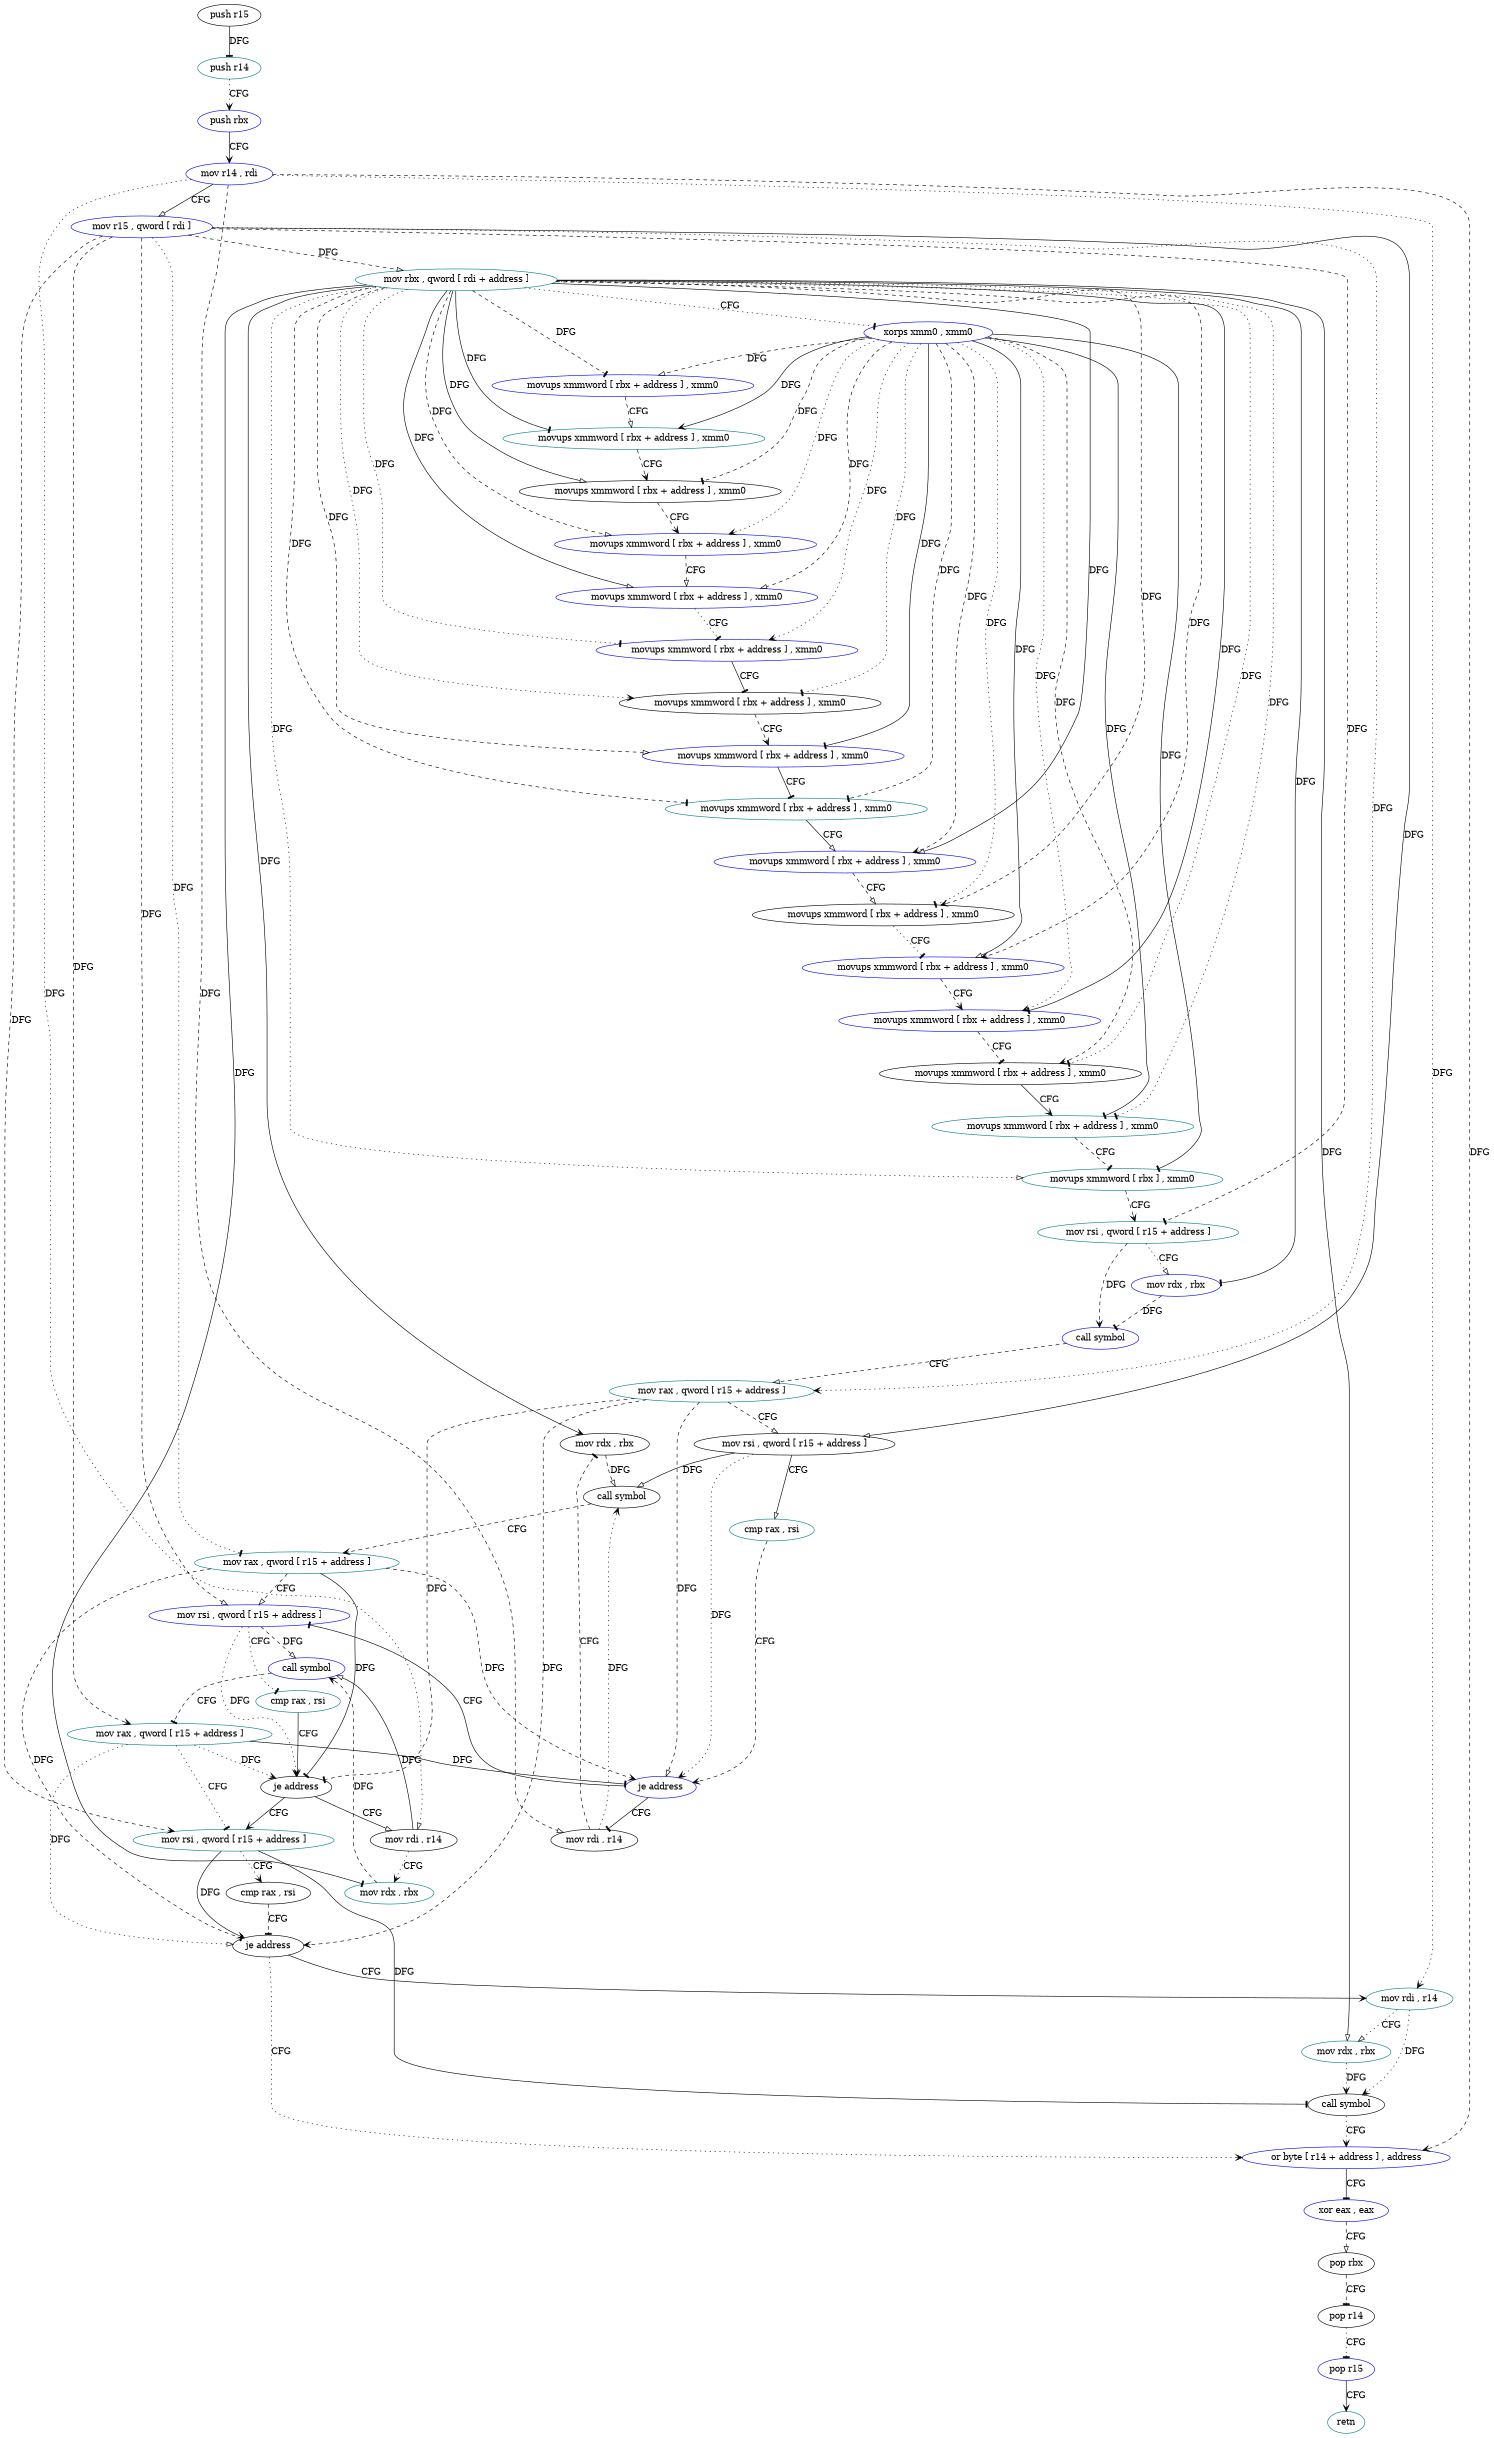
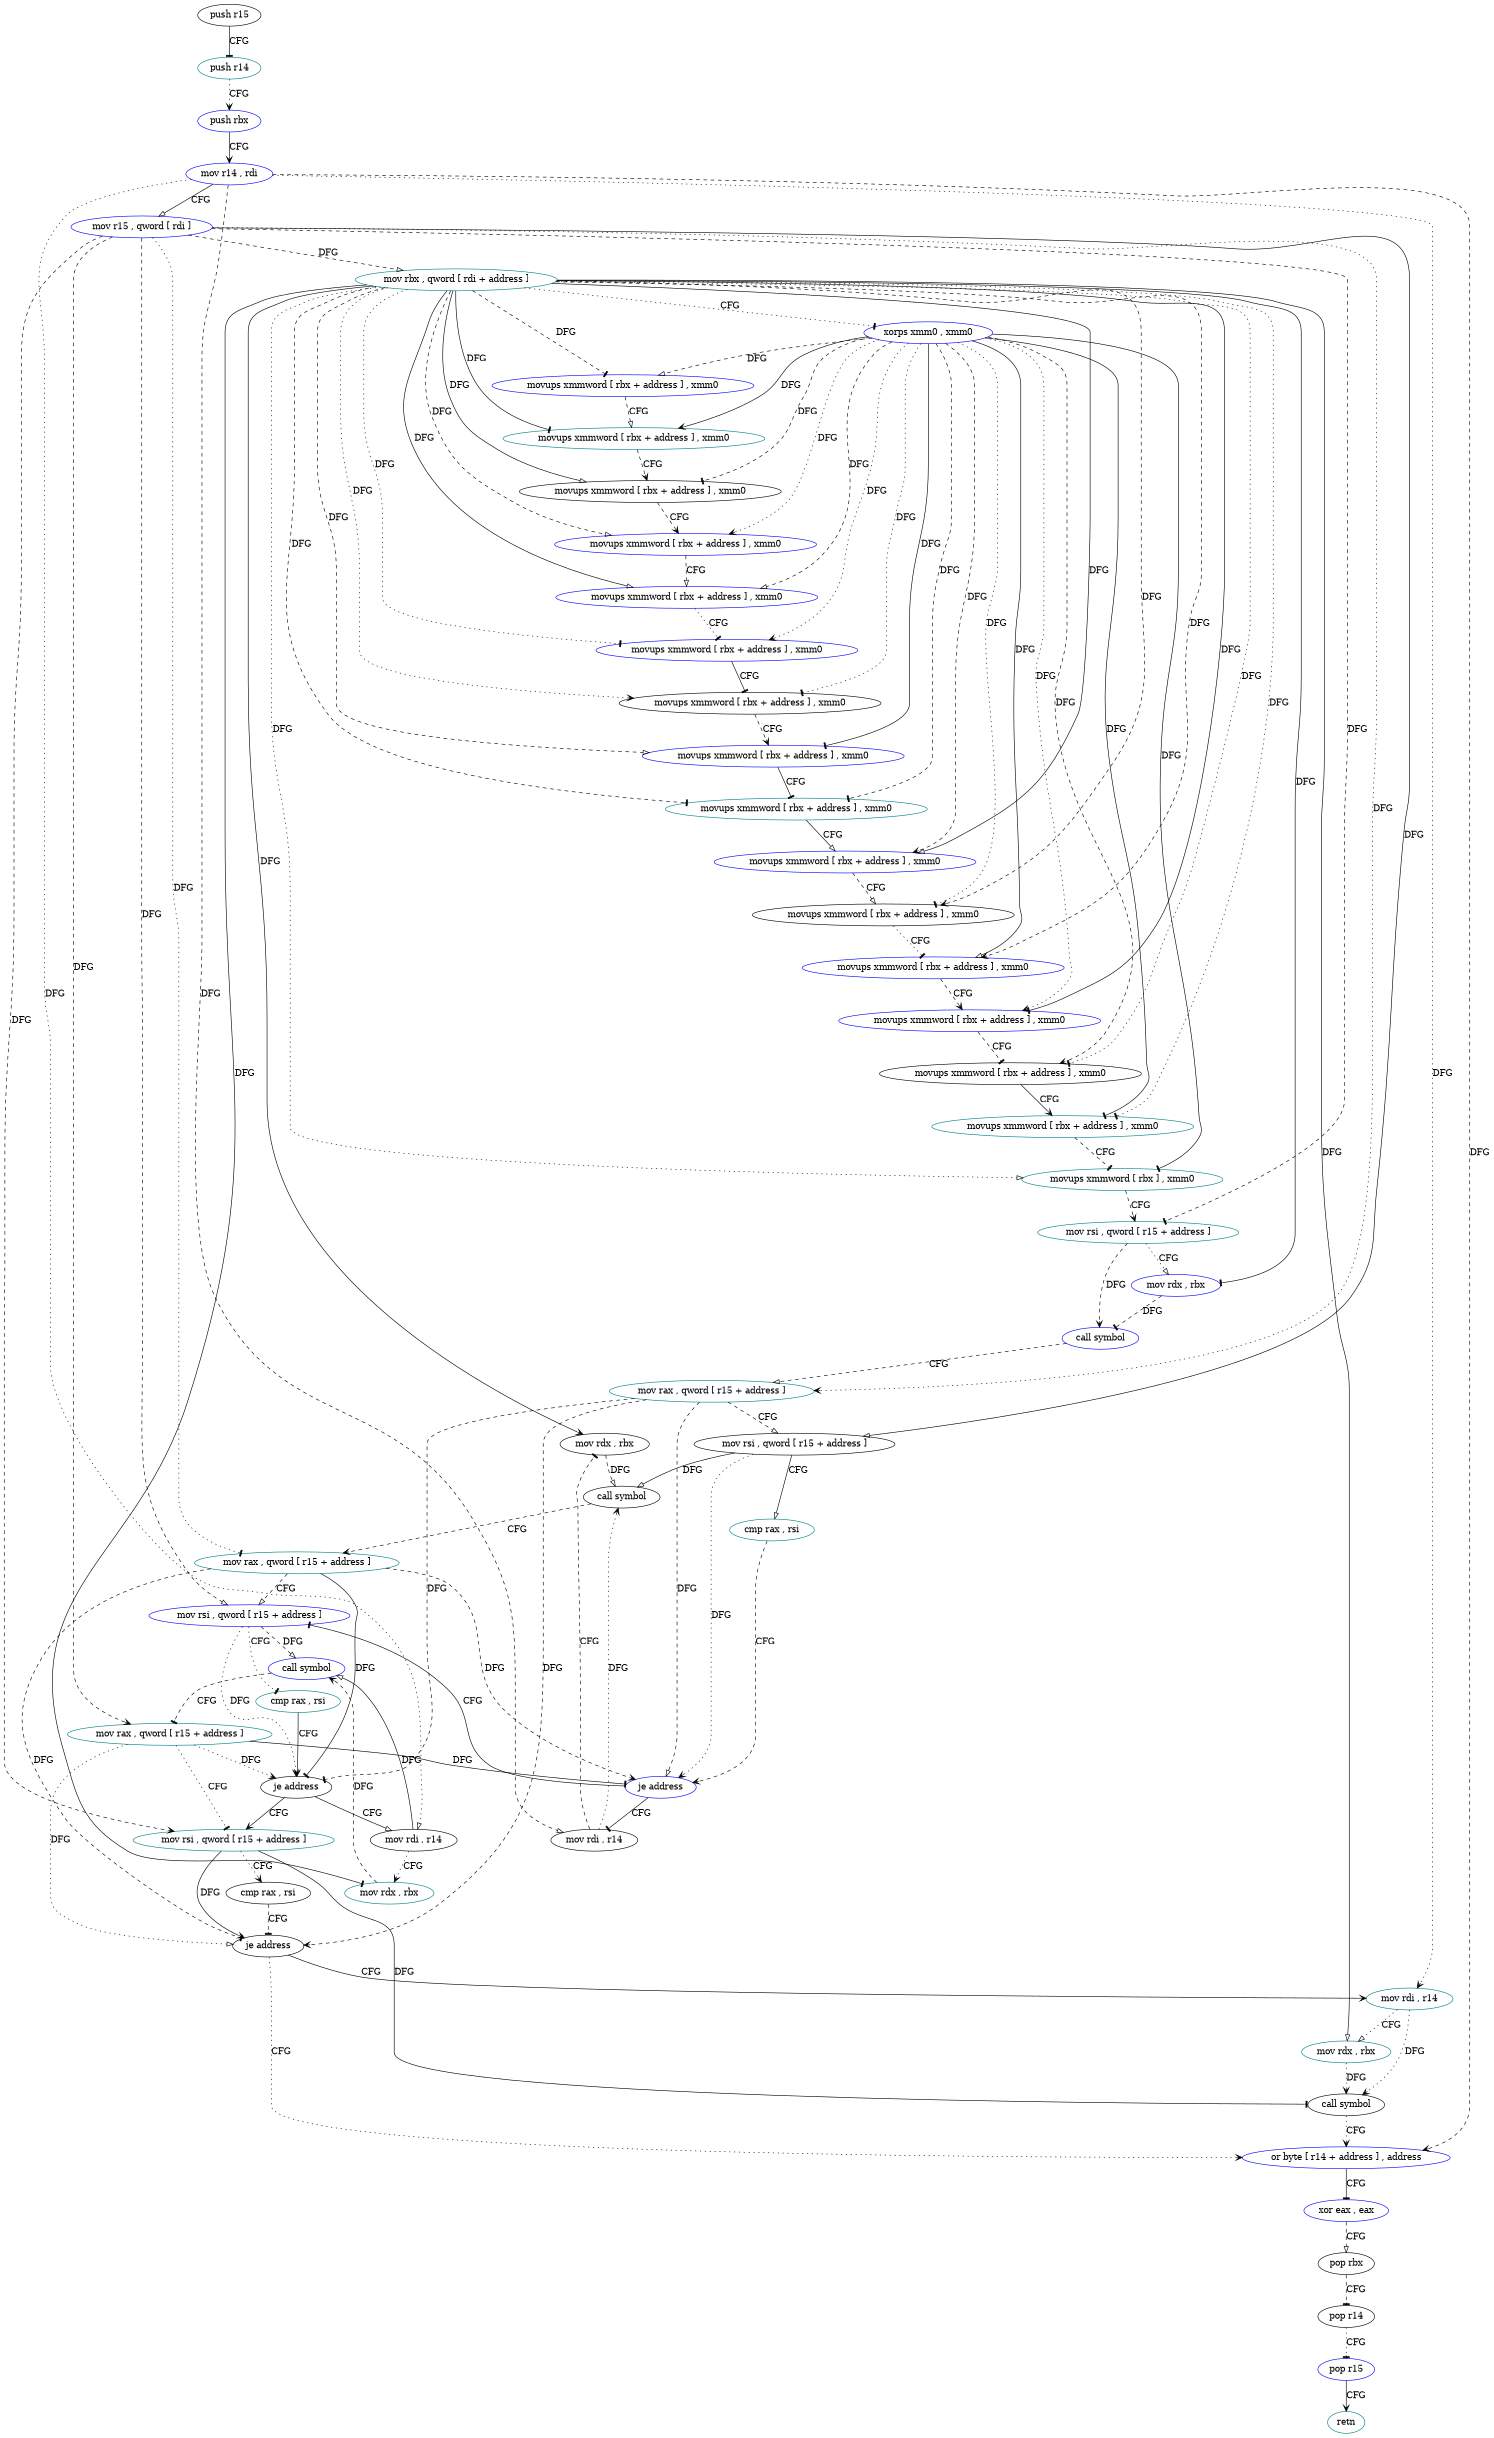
  digraph {
    node [color=blue]
    edge [arrowhead=vee style=dashed]
    n1 [color=black label="push r15"]
    n2 [color=teal label="push r14"]
    n3 [label="push rbx"]
    n4 [label="mov r14 , rdi"]
    n5 [label="mov r15 , qword [ rdi ]"]
    n6 [color=black label="mov rdi , r14"]
    n7 [color=black label="mov rdi , r14"]
    n8 [label="or byte [ r14 + address ] , address"]
    n9 [color=teal label="mov rdi , r14"]
    n10 [color=teal label="mov rbx , qword [ rdi + address ]"]
    n11 [color=teal label="mov rsi , qword [ r15 + address ]"]
    n12 [color=teal label="mov rax , qword [ r15 + address ]"]
    n13 [color=black label="mov rsi , qword [ r15 + address ]"]
    n14 [label="mov rsi , qword [ r15 + address ]"]
    n15 [color=teal label="mov rsi , qword [ r15 + address ]"]
    n16 [color=teal label="mov rax , qword [ r15 + address ]"]
    n17 [color=teal label="mov rax , qword [ r15 + address ]"]
    n18 [color=black label="mov rdx , rbx"]
    n19 [color=black label="call symbol"]
    n20 [color=teal label="mov rdx , rbx"]
    n21 [label="call symbol"]
    n22 [label="xor eax , eax"]
    n23 [color=teal label="mov rdx , rbx"]
    n24 [color=black label="call symbol"]
    n25 [label="xorps xmm0 , xmm0"]
    n26 [label="movups xmmword [ rbx + address ] , xmm0"]
    n27 [color=teal label="movups xmmword [ rbx + address ] , xmm0"]
    n28 [color=black label="movups xmmword [ rbx + address ] , xmm0"]
    n29 [label="movups xmmword [ rbx + address ] , xmm0"]
    n30 [label="movups xmmword [ rbx + address ] , xmm0"]
    n31 [label="movups xmmword [ rbx + address ] , xmm0"]
    n32 [color=black label="movups xmmword [ rbx + address ] , xmm0"]
    n33 [label="movups xmmword [ rbx + address ] , xmm0"]
    n34 [color=teal label="movups xmmword [ rbx + address ] , xmm0"]
    n35 [label="movups xmmword [ rbx + address ] , xmm0"]
    n36 [color=black label="movups xmmword [ rbx + address ] , xmm0"]
    n37 [label="movups xmmword [ rbx + address ] , xmm0"]
    n38 [label="movups xmmword [ rbx + address ] , xmm0"]
    n39 [color=black label="movups xmmword [ rbx + address ] , xmm0"]
    n40 [color=teal label="movups xmmword [ rbx + address ] , xmm0"]
    n41 [color=teal label="movups xmmword [ rbx ] , xmm0"]
    n42 [label="mov rdx , rbx"]
    n43 [label="call symbol"]
    n44 [label="je address"]
    n45 [color=black label="je address"]
    n46 [color=black label="je address"]
    n47 [color=teal label="cmp rax , rsi"]
    n48 [color=teal label="cmp rax , rsi"]
    n49 [color=black label="cmp rax , rsi"]
    n50 [color=black label="pop rbx"]
    n51 [color=black label="pop r14"]
    n52 [label="pop r15"]
    n53 [color=teal label=retn]
-   n1 -> n2 [arrowhead=tee label=DFG style=solid]
+   n1 -> n2 [arrowhead=tee label=CFG style=solid]
    n2 -> n3 [label=CFG style=dotted]
    n3 -> n4 [label=CFG style=solid]
    n4 -> n5 [arrowhead=onormal label=CFG style=solid]
    n4 -> n6 [arrowhead=onormal label=DFG]
    n4 -> n7 [arrowhead=onormal label=DFG style=dotted]
    n4 -> n8 [label=DFG]
    n4 -> n9 [label=DFG style=dotted]
    n5 -> n10 [arrowhead=onormal label=DFG]
    n5 -> n11 [arrowhead=tee label=DFG]
    n5 -> n12 [label=DFG style=dotted]
    n5 -> n13 [arrowhead=onormal label=DFG style=solid]
    n5 -> n14 [arrowhead=onormal label=DFG]
    n5 -> n15 [label=DFG]
    n5 -> n16 [arrowhead=tee label=DFG style=dotted]
    n5 -> n17 [label=DFG]
    n6 -> n18 [arrowhead=tee label=CFG]
    n6 -> n19 [label=DFG style=dotted]
    n7 -> n20 [label=CFG style=dotted]
    n7 -> n21 [arrowhead=onormal label=DFG style=solid]
    n8 -> n22 [arrowhead=tee label=CFG style=solid]
    n9 -> n23 [arrowhead=onormal label=CFG style=dotted]
    n9 -> n24 [label=DFG style=dotted]
    n10 -> n18 [label=DFG style=solid]
    n10 -> n20 [arrowhead=tee label=DFG style=solid]
    n10 -> n23 [arrowhead=onormal label=DFG style=solid]
    n10 -> n25 [arrowhead=tee label=CFG style=dotted]
    n10 -> n26 [arrowhead=tee label=DFG]
    n10 -> n27 [arrowhead=tee label=DFG style=solid]
    n10 -> n28 [arrowhead=onormal label=DFG style=solid]
    n10 -> n29 [arrowhead=onormal label=DFG]
    n10 -> n30 [arrowhead=onormal label=DFG style=solid]
    n10 -> n31 [arrowhead=tee label=DFG style=dotted]
    n10 -> n32 [label=DFG style=dotted]
    n10 -> n33 [arrowhead=onormal label=DFG]
    n10 -> n34 [arrowhead=tee label=DFG]
    n10 -> n35 [arrowhead=onormal label=DFG style=solid]
    n10 -> n36 [label=DFG]
    n10 -> n37 [label=DFG]
    n10 -> n38 [arrowhead=tee label=DFG style=solid]
    n10 -> n39 [arrowhead=tee label=DFG style=dotted]
    n10 -> n40 [arrowhead=tee label=DFG style=dotted]
    n10 -> n41 [arrowhead=onormal label=DFG style=dotted]
    n10 -> n42 [arrowhead=tee label=DFG style=solid]
    n11 -> n42 [arrowhead=onormal label=CFG style=dotted]
    n11 -> n43 [label=DFG]
    n12 -> n13 [arrowhead=onormal label=CFG]
    n12 -> n44 [arrowhead=onormal label=DFG]
    n12 -> n45 [arrowhead=tee label=DFG]
    n12 -> n46 [label=DFG]
    n13 -> n19 [arrowhead=onormal label=DFG style=solid]
    n13 -> n44 [label=DFG style=dotted]
    n13 -> n47 [arrowhead=onormal label=CFG style=solid]
    n14 -> n21 [arrowhead=onormal label=DFG]
    n14 -> n45 [label=DFG style=dotted]
    n14 -> n48 [arrowhead=tee label=CFG style=dotted]
    n15 -> n24 [arrowhead=tee label=DFG style=solid]
    n15 -> n46 [label=DFG style=solid]
    n15 -> n49 [label=CFG style=dotted]
    n16 -> n14 [arrowhead=onormal label=CFG]
    n16 -> n44 [label=DFG]
    n16 -> n45 [arrowhead=tee label=DFG style=solid]
    n16 -> n46 [arrowhead=tee label=DFG]
    n17 -> n15 [arrowhead=tee label=CFG style=dotted]
    n17 -> n44 [arrowhead=tee label=DFG style=solid]
    n17 -> n45 [label=DFG style=dotted]
    n17 -> n46 [arrowhead=onormal label=DFG style=dotted]
    n18 -> n19 [arrowhead=onormal label=DFG]
    n19 -> n16 [label=CFG]
    n20 -> n21 [label=DFG]
    n21 -> n17 [arrowhead=tee label=CFG]
    n22 -> n50 [arrowhead=onormal label=CFG]
    n23 -> n24 [label=DFG style=dotted]
    n24 -> n8 [label=CFG style=dotted]
    n25 -> n26 [arrowhead=onormal label=DFG]
    n25 -> n27 [label=DFG style=solid]
    n25 -> n28 [arrowhead=tee label=DFG]
    n25 -> n29 [label=DFG style=dotted]
    n25 -> n30 [arrowhead=onormal label=DFG]
    n25 -> n31 [label=DFG style=dotted]
    n25 -> n32 [arrowhead=tee label=DFG style=dotted]
    n25 -> n33 [arrowhead=tee label=DFG style=solid]
    n25 -> n34 [arrowhead=tee label=DFG]
    n25 -> n35 [label=DFG]
    n25 -> n36 [arrowhead=tee label=DFG style=dotted]
    n25 -> n37 [arrowhead=onormal label=DFG style=solid]
    n25 -> n38 [label=DFG style=dotted]
    n25 -> n39 [label=DFG]
    n25 -> n40 [arrowhead=tee label=DFG style=solid]
    n25 -> n41 [arrowhead=tee label=DFG style=solid]
    n26 -> n27 [arrowhead=onormal label=CFG]
    n27 -> n28 [label=CFG]
    n28 -> n29 [label=CFG]
    n29 -> n30 [arrowhead=onormal label=CFG]
    n30 -> n31 [arrowhead=tee label=CFG style=dotted]
    n31 -> n32 [arrowhead=tee label=CFG style=solid]
    n32 -> n33 [label=CFG]
    n33 -> n34 [arrowhead=tee label=CFG style=solid]
    n34 -> n35 [arrowhead=onormal label=CFG style=solid]
    n35 -> n36 [arrowhead=onormal label=CFG]
    n36 -> n37 [arrowhead=tee label=CFG style=dotted]
    n37 -> n38 [label=CFG]
    n38 -> n39 [arrowhead=tee label=CFG]
    n39 -> n40 [label=CFG style=solid]
    n40 -> n41 [arrowhead=tee label=CFG]
    n41 -> n11 [label=CFG]
    n42 -> n43 [arrowhead=tee label=DFG]
    n43 -> n12 [arrowhead=onormal label=CFG]
    n44 -> n6 [arrowhead=tee label=CFG style=solid]
    n44 -> n14 [arrowhead=tee label=CFG style=solid]
    n45 -> n7 [arrowhead=onormal label=CFG style=solid]
    n45 -> n15 [label=CFG style=solid]
    n46 -> n8 [label=CFG style=dotted]
    n46 -> n9 [label=CFG style=solid]
    n47 -> n44 [label=CFG]
    n48 -> n45 [label=CFG style=solid]
    n49 -> n46 [arrowhead=tee label=CFG]
    n50 -> n51 [arrowhead=tee label=CFG]
    n51 -> n52 [arrowhead=tee label=CFG style=dotted]
    n52 -> n53 [label=CFG style=solid]
  }
